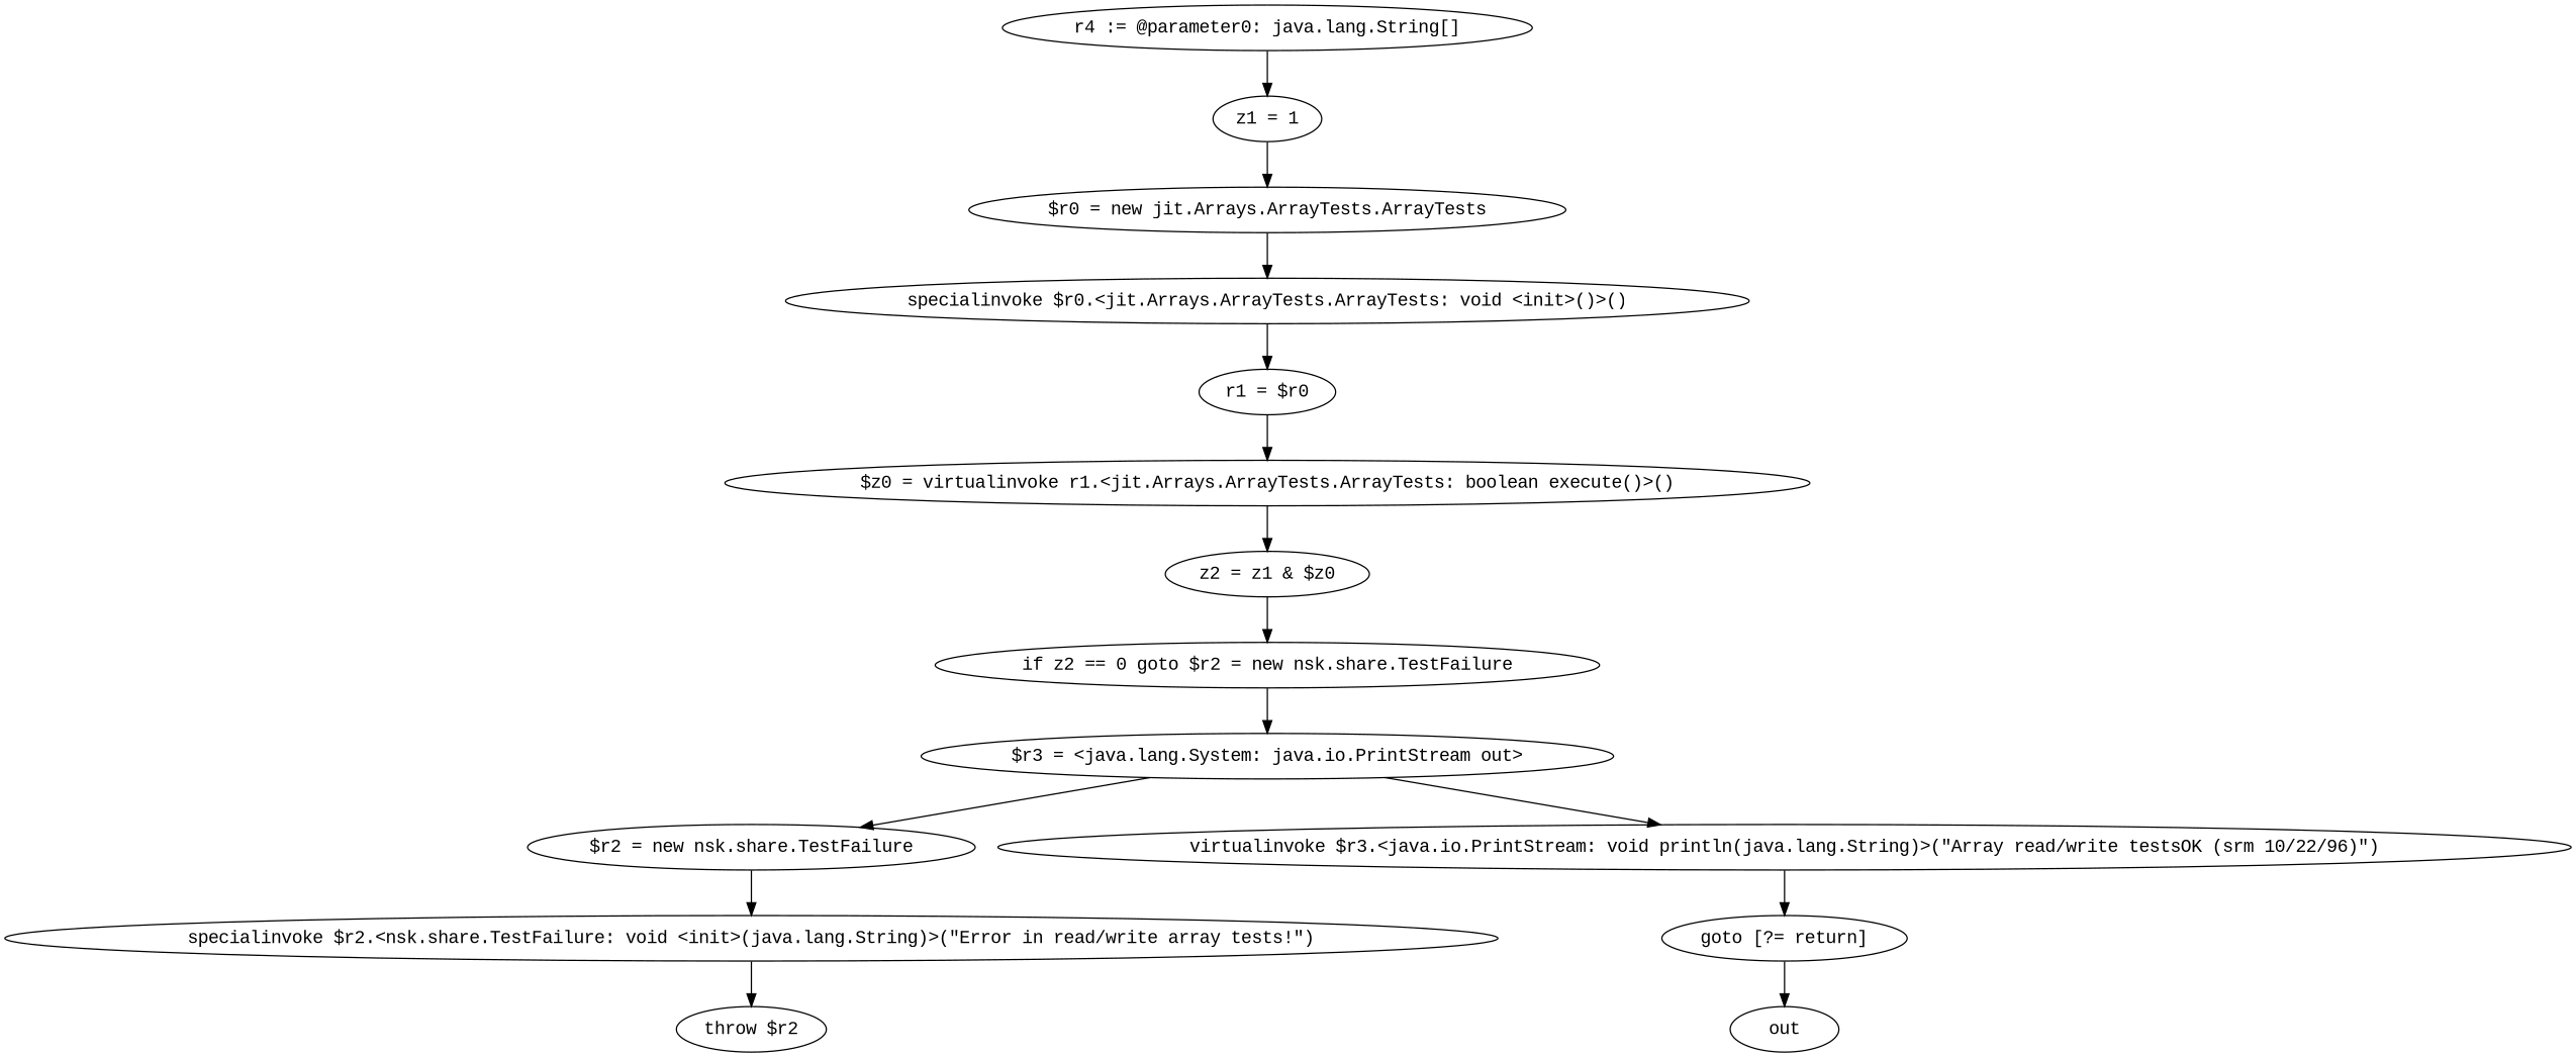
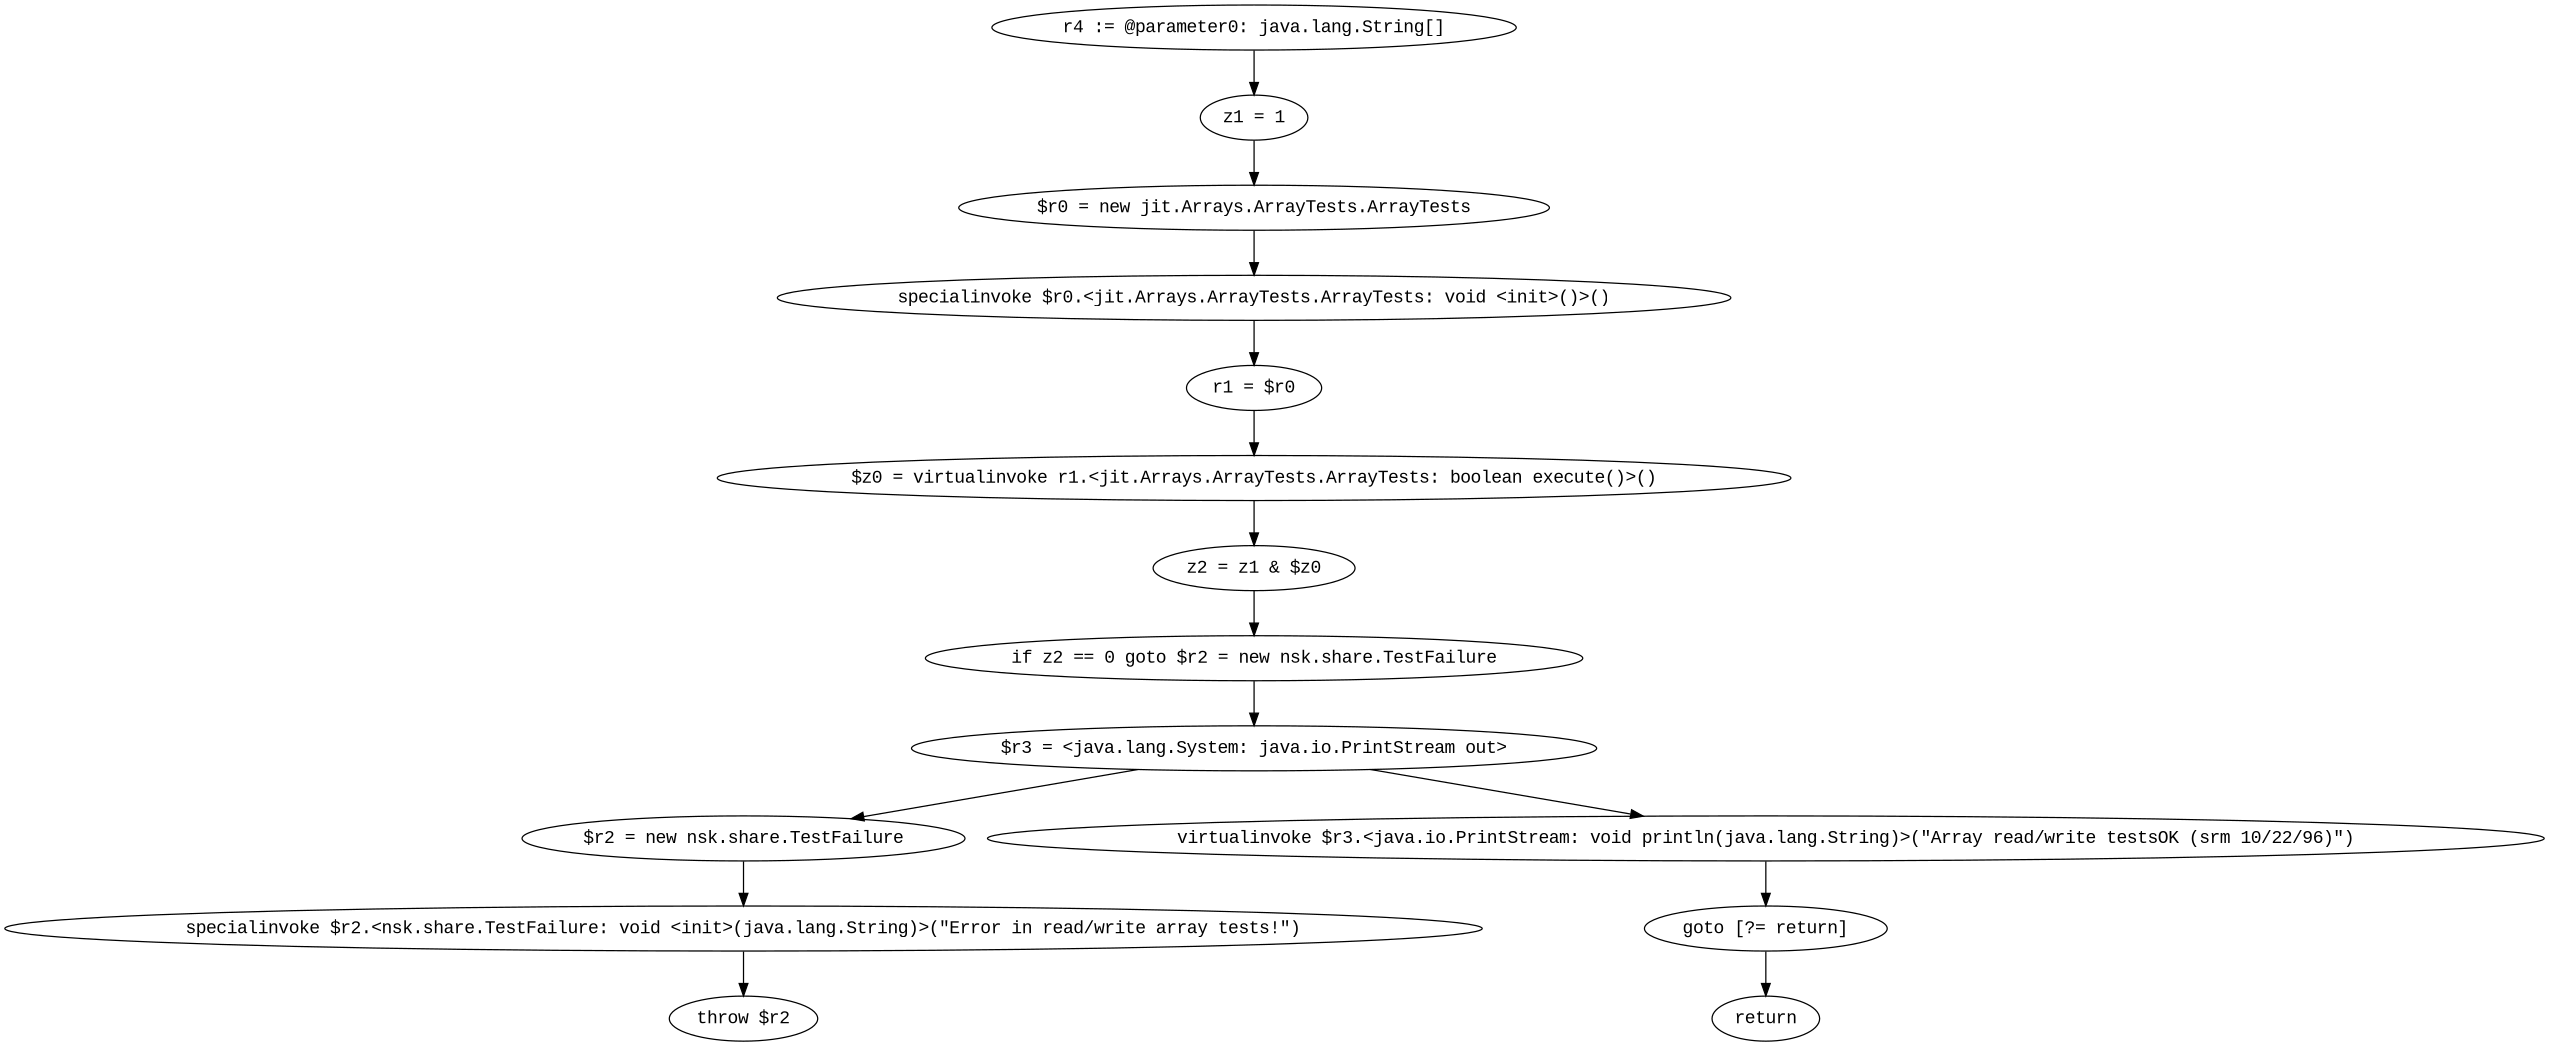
  digraph {
    fontname="Liberation Mono"
    node [fontname="Liberation Mono"]
    edge [fontname="Liberation Mono"]
    "r4 := @parameter0: java.lang.String[]"
    "z1 = 1"
    "$r0 = new jit.Arrays.ArrayTests.ArrayTests"
    "specialinvoke $r0.<jit.Arrays.ArrayTests.ArrayTests: void <init>()>()"
    "r1 = $r0"
    "$z0 = virtualinvoke r1.<jit.Arrays.ArrayTests.ArrayTests: boolean execute()>()"
    "z2 = z1 & $z0"
    "if z2 == 0 goto $r2 = new nsk.share.TestFailure"
    "$r3 = <java.lang.System: java.io.PrintStream out>"
    "$r2 = new nsk.share.TestFailure"
    "virtualinvoke $r3.<java.io.PrintStream: void println(java.lang.String)>(\"Array read/write testsOK (srm 10/22/96)\")"
    "specialinvoke $r2.<nsk.share.TestFailure: void <init>(java.lang.String)>(\"Error in read/write array tests!\")"
    "goto [?= return]"
-   return [label=out]
+   return
    "throw $r2"
    "r4 := @parameter0: java.lang.String[]" -> "z1 = 1"
    "z1 = 1" -> "$r0 = new jit.Arrays.ArrayTests.ArrayTests"
    "$r0 = new jit.Arrays.ArrayTests.ArrayTests" -> "specialinvoke $r0.<jit.Arrays.ArrayTests.ArrayTests: void <init>()>()"
    "specialinvoke $r0.<jit.Arrays.ArrayTests.ArrayTests: void <init>()>()" -> "r1 = $r0"
    "r1 = $r0" -> "$z0 = virtualinvoke r1.<jit.Arrays.ArrayTests.ArrayTests: boolean execute()>()"
    "$z0 = virtualinvoke r1.<jit.Arrays.ArrayTests.ArrayTests: boolean execute()>()" -> "z2 = z1 & $z0"
    "z2 = z1 & $z0" -> "if z2 == 0 goto $r2 = new nsk.share.TestFailure"
    "if z2 == 0 goto $r2 = new nsk.share.TestFailure" -> "$r3 = <java.lang.System: java.io.PrintStream out>"
    "$r3 = <java.lang.System: java.io.PrintStream out>" -> "$r2 = new nsk.share.TestFailure"
    "$r3 = <java.lang.System: java.io.PrintStream out>" -> "virtualinvoke $r3.<java.io.PrintStream: void println(java.lang.String)>(\"Array read/write testsOK (srm 10/22/96)\")"
    "$r2 = new nsk.share.TestFailure" -> "specialinvoke $r2.<nsk.share.TestFailure: void <init>(java.lang.String)>(\"Error in read/write array tests!\")"
    "virtualinvoke $r3.<java.io.PrintStream: void println(java.lang.String)>(\"Array read/write testsOK (srm 10/22/96)\")" -> "goto [?= return]"
    "specialinvoke $r2.<nsk.share.TestFailure: void <init>(java.lang.String)>(\"Error in read/write array tests!\")" -> "throw $r2"
    "goto [?= return]" -> return
  }
